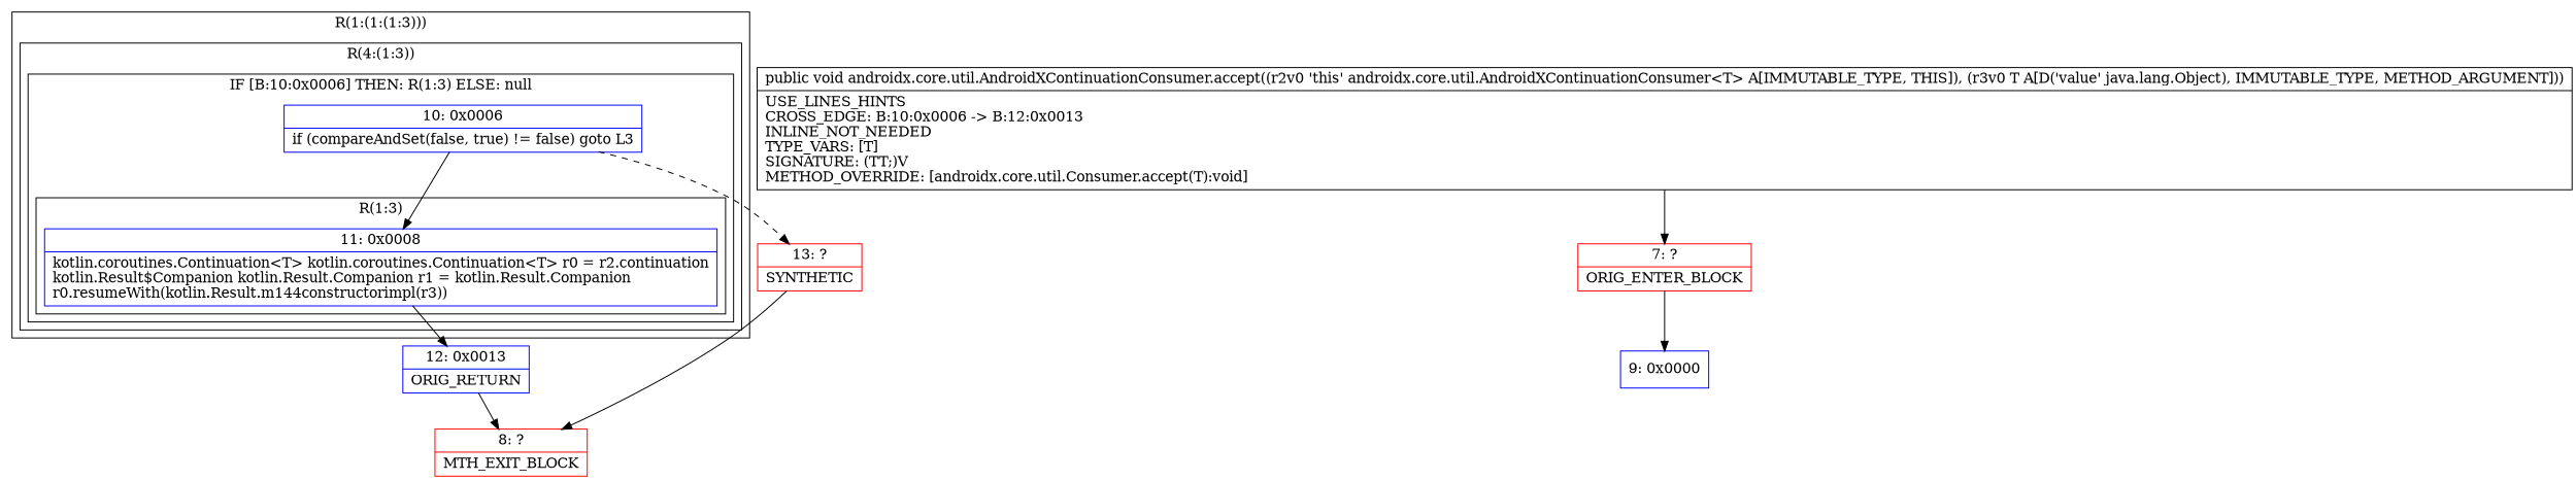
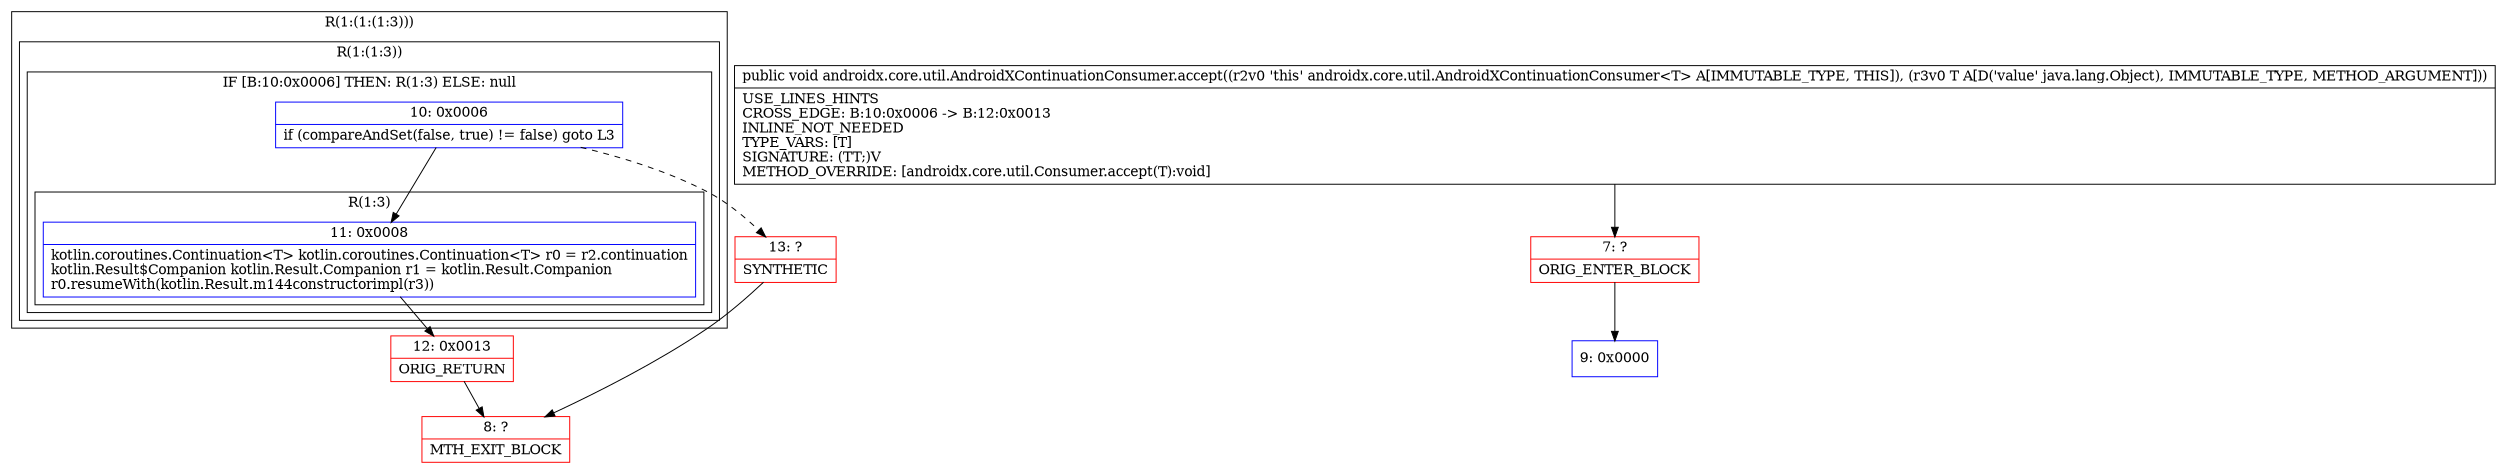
  digraph {
    node [color=red shape=record]
    n1 [color=blue label="{11\:\ 0x0008|kotlin.coroutines.Continuation\<T\> kotlin.coroutines.Continuation\<T\> r0 = r2.continuation\lkotlin.Result$Companion kotlin.Result.Companion r1 = kotlin.Result.Companion\lr0.resumeWith(kotlin.Result.m144constructorimpl(r3))\l}"]
    n2 [color=blue label="{10\:\ 0x0006|if (compareAndSet(false, true) != false) goto L3\l}"]
-   n3 [color=blue label="{12\:\ 0x0013|ORIG_RETURN\l}"]
+   n3 [label="{12\:\ 0x0013|ORIG_RETURN\l}"]
    n4 [label="{13\:\ ?|SYNTHETIC\l}"]
    n5 [label="{8\:\ ?|MTH_EXIT_BLOCK\l}"]
    n6 [label="{7\:\ ?|ORIG_ENTER_BLOCK\l}"]
    n7 [color=blue label="{9\:\ 0x0000}"]
    n8 [label="{public void androidx.core.util.AndroidXContinuationConsumer.accept((r2v0 'this' androidx.core.util.AndroidXContinuationConsumer\<T\> A[IMMUTABLE_TYPE, THIS]), (r3v0 T A[D('value' java.lang.Object), IMMUTABLE_TYPE, METHOD_ARGUMENT]))  | USE_LINES_HINTS\lCROSS_EDGE: B:10:0x0006 \-\> B:12:0x0013\lINLINE_NOT_NEEDED\lTYPE_VARS: [T]\lSIGNATURE: (TT;)V\lMETHOD_OVERRIDE: [androidx.core.util.Consumer.accept(T):void]\l}" color=""]
    subgraph cluster_1 {
      label="R(1:(1:(1:3)))"
      subgraph cluster_2 {
-       label="R(4:(1:3))"
+       label="R(1:(1:3))"
        subgraph cluster_3 {
          label="IF [B:10:0x0006] THEN: R(1:3) ELSE: null"
          n2
          subgraph cluster_4 {
            label="R(1:3)"
            n1
          }
        }
      }
    }
    n1 -> n3
    n2 -> n1
    n2 -> n4 [style=dashed]
    n3 -> n5
    n4 -> n5
    n6 -> n7
    n8 -> n6
  }
